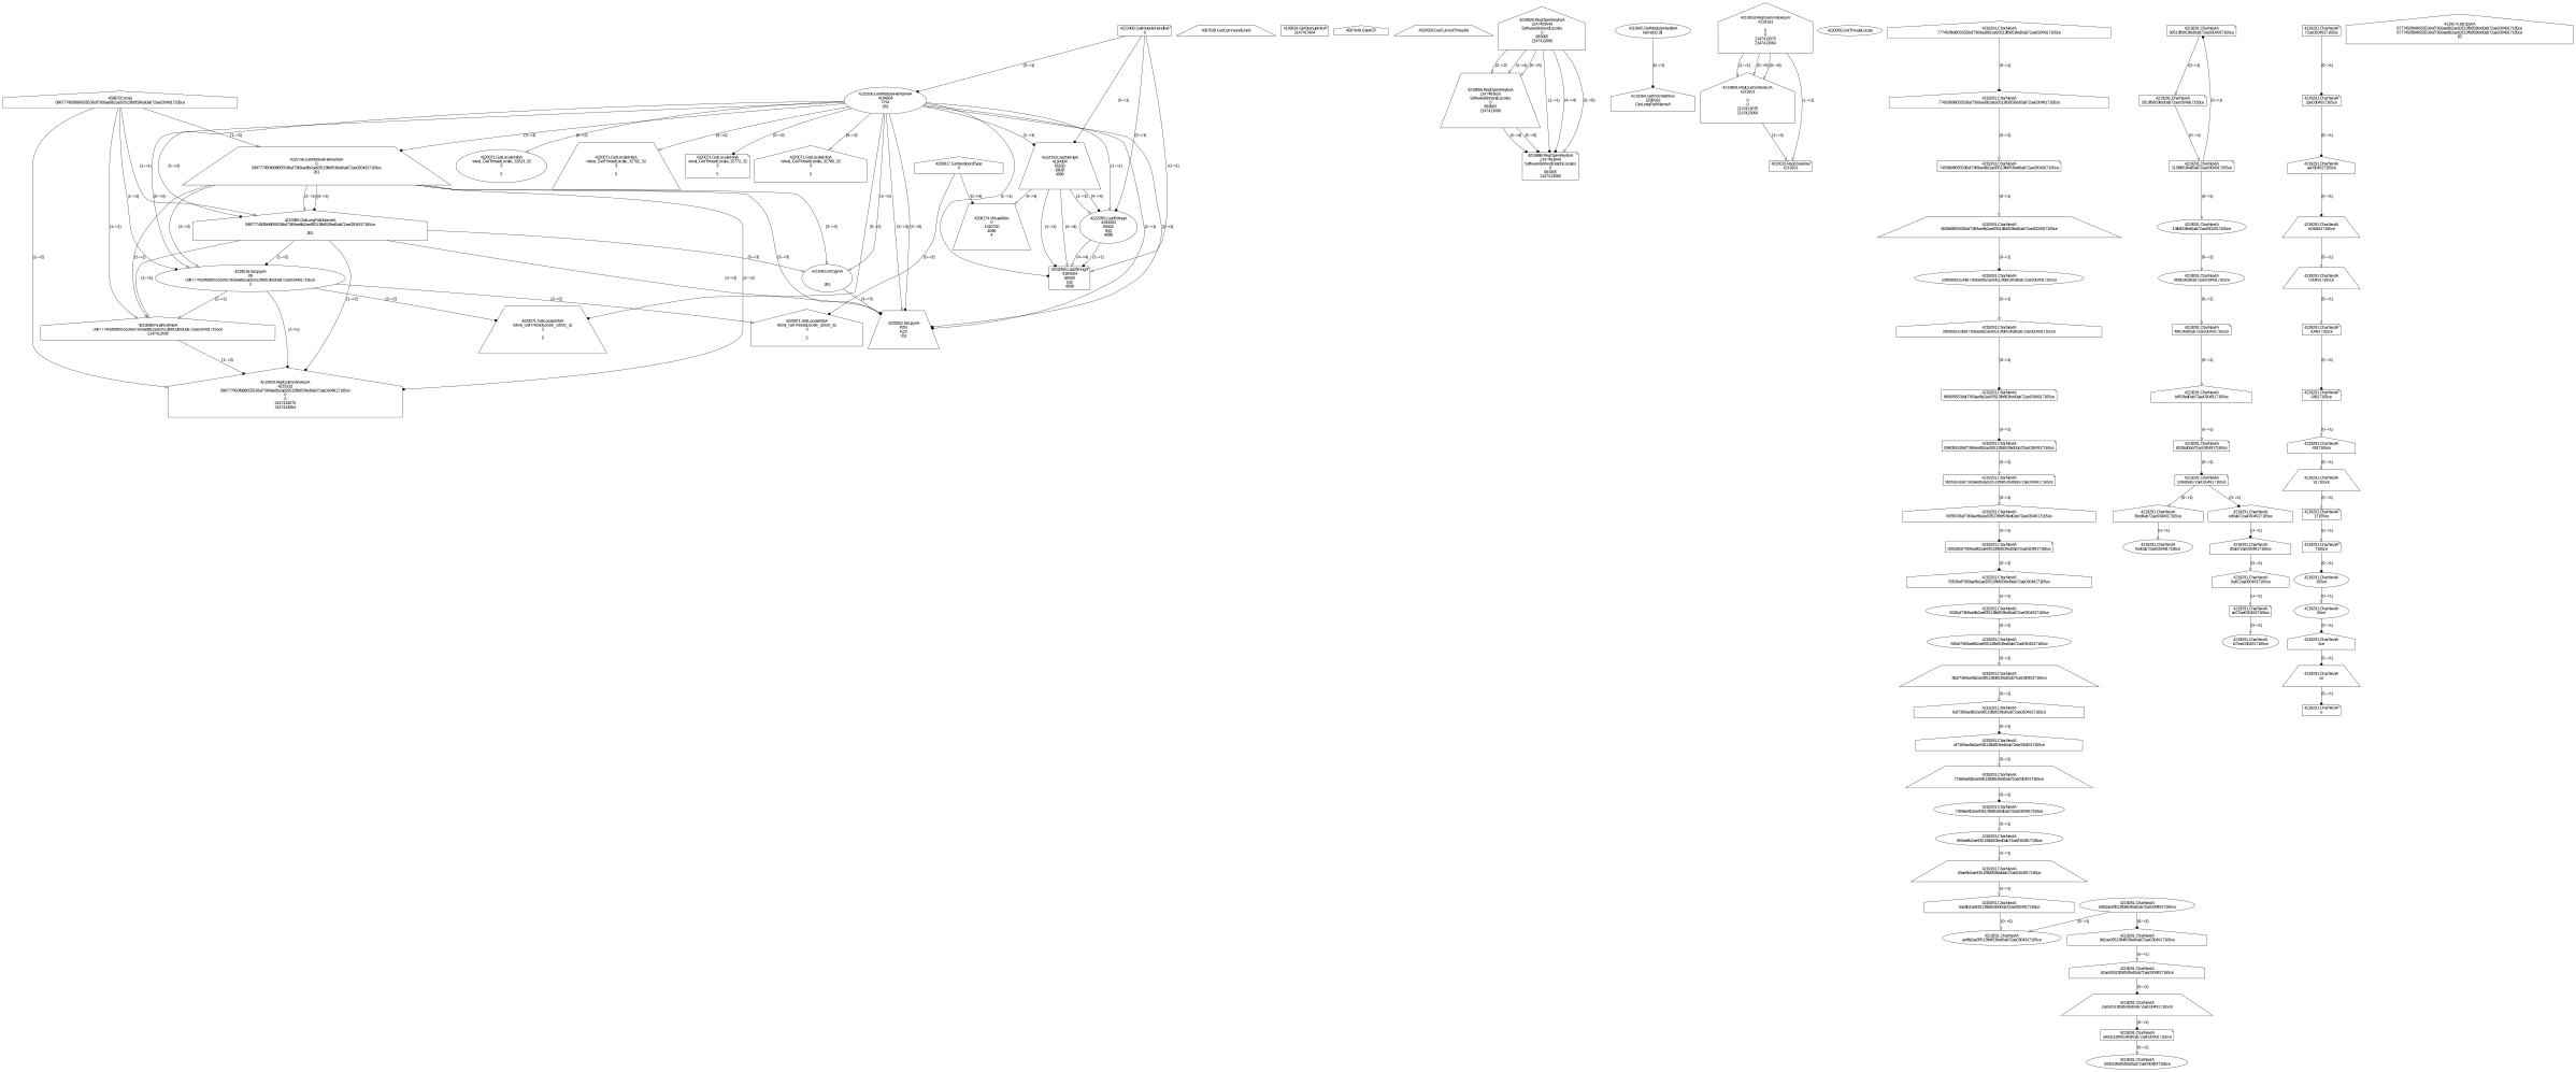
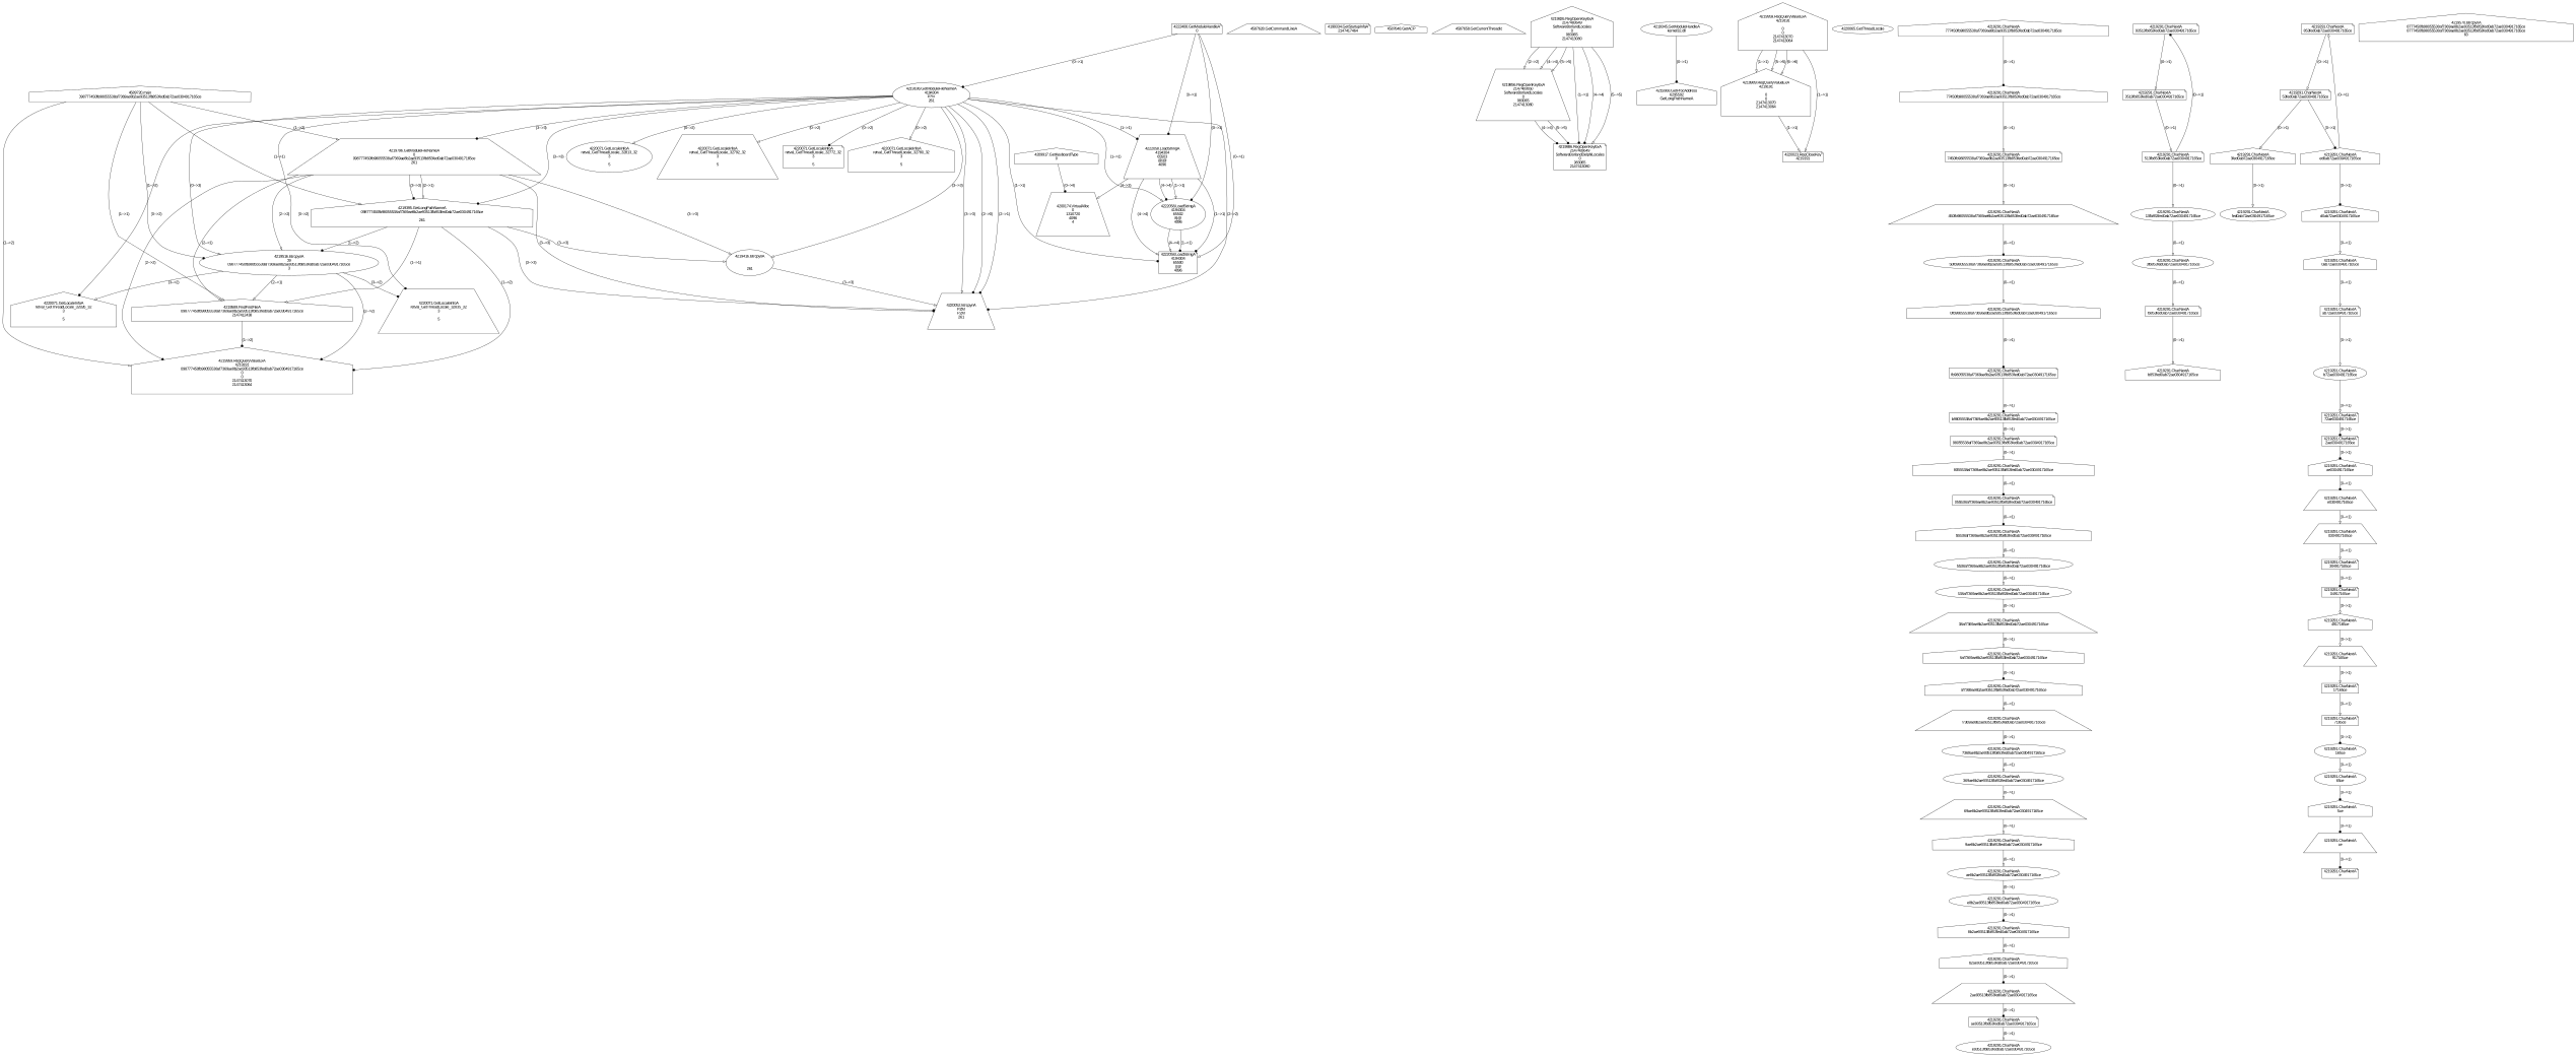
  digraph {
    fontname="Liberation Sans"
    node [fontname="Liberation Sans" shape=house]
    edge [arrowhead=onormal fontname="Liberation Sans"]
    n1 [label="4589720.main\n098777450fb98055538af7369ae8b2ae93513fb853fed0ab72ae0304917165ce"]
    n2 [label="4219796.GetModuleFileNameA\n0\n098777450fb98055538af7369ae8b2ae93513fb853fed0ab72ae0304917165ce\n261" shape=trapezium]
    n3 [label="4219395.GetLongPathNameA\n098777450fb98055538af7369ae8b2ae93513fb853fed0ab72ae0304917165ce\n\n261"]
    n4 [label="4219516.lstrcpynA\n09\n098777450fb98055538af7369ae8b2ae93513fb853fed0ab72ae0304917165ce\n3" shape=ellipse]
    n5 [label="4219589.FindFirstFileA\n098777450fb98055538af7369ae8b2ae93513fb853fed0ab72ae0304917165ce\n2147412438"]
    n6 [label="4219959.RegQueryValueExA\n4219191\n098777450fb98055538af7369ae8b2ae93513fb853fed0ab72ae0304917165ce\n0\n0\n2147413070\n2147413064"]
    n7 [label="4219416.lstrcpynA\n\n\n261" shape=ellipse]
    n8 [label="4220052.lstrcpynA\nPZM\nPZM\n261" shape=trapezium]
    n9 [label="4220071.GetLocaleInfoA\nretval_GetThreadLocale_32835_32\n3\n\n5" shape=trapezium]
    n10 [label="4220071.GetLocaleInfoA\nretval_GetThreadLocale_32826_32\n3\n\n5"]
    n11 [label="4222408.GetModuleHandleA\n0" shape=note]
    n12 [label="4219186.GetModuleFileNameA\n4194304\nPZM\n261" shape=ellipse]
    n13 [label="4222058.LoadStringA\n4194304\n65503\n@|@\n4096" shape=trapezium]
    n14 [label="4222058.LoadStringA\n4194304\n65502\n8|@\n4096" shape=ellipse]
    n15 [label="4222058.LoadStringA\n4194304\n65500\n(|@\n4096" shape=note]
    n16 [label="4220071.GetLocaleInfoA\nretval_GetThreadLocale_32813_32\n3\n\n5" shape=ellipse]
    n17 [label="4220071.GetLocaleInfoA\nretval_GetThreadLocale_32792_32\n3\n\n5" shape=trapezium]
    n18 [label="4220071.GetLocaleInfoA\nretval_GetThreadLocale_32772_32\n3\n\n5" shape=note]
    n19 [label="4220071.GetLocaleInfoA\nretval_GetThreadLocale_32780_32\n3\n\n5"]
    n20 [label="4200174.VirtualAlloc\n0\n1310720\n4096\n4" shape=trapezium]
    n21 [label="4209917.GetKeyboardType\n0"]
    n22 [label="4587628.GetCommandLineA\n" shape=trapezium]
    n23 [label="4199334.GetStartupInfoA\n2147417464" shape=note]
    n24 [label="4587648.GetACP\n"]
    n25 [label="4587658.GetCurrentThreadId\n" shape=trapezium]
    n26 [label="4219826.RegOpenKeyExA\n2147483649\nSoftware\Borland\Locales\n0\n983065\n2147413080"]
    n27 [label="4219856.RegOpenKeyExA\n2147483650\nSoftware\Borland\Locales\n0\n983065\n2147413080" shape=trapezium]
    n28 [label="4219886.RegOpenKeyExA\n2147483649\nSoftware\Borland\Delphi\Locales\n0\n983065\n2147413080" shape=note]
    n29 [label="4219345.GetModuleHandleA\nkernel32.dll" shape=ellipse]
    n30 [label="4219368.GetProcAddress\n6295592\nGetLongPathNameA"]
    n31 [label="4219959.RegQueryValueExA\n4219191\n\n0\n0\n2147413070\n2147413064"]
    n32 [label="4219989.RegQueryValueExA\n4219191\n\n0\n0\n2147413070\n2147413064"]
    n33 [label="4220023.RegCloseKey\n4219191" shape=note]
    n34 [label="4220065.GetThreadLocale\n" shape=ellipse]
    n35 [label="4219291.CharNextA\n777450fb98055538af7369ae8b2ae93513fb853fed0ab72ae0304917165ce"]
    n36 [label="4219291.CharNextA\n77450fb98055538af7369ae8b2ae93513fb853fed0ab72ae0304917165ce"]
    n37 [label="4219291.CharNextA\n7450fb98055538af7369ae8b2ae93513fb853fed0ab72ae0304917165ce" shape=note]
    n38 [label="4219291.CharNextA\n450fb98055538af7369ae8b2ae93513fb853fed0ab72ae0304917165ce" shape=trapezium]
    n39 [label="4219291.CharNextA\n50fb98055538af7369ae8b2ae93513fb853fed0ab72ae0304917165ce" shape=ellipse]
    n40 [label="4219291.CharNextA\n0fb98055538af7369ae8b2ae93513fb853fed0ab72ae0304917165ce"]
    n41 [label="4219291.CharNextA\nfb98055538af7369ae8b2ae93513fb853fed0ab72ae0304917165ce" shape=note]
    n42 [label="4219291.CharNextA\nb98055538af7369ae8b2ae93513fb853fed0ab72ae0304917165ce" shape=note]
    n43 [label="4219291.CharNextA\n98055538af7369ae8b2ae93513fb853fed0ab72ae0304917165ce" shape=note]
    n44 [label="4219291.CharNextA\n8055538af7369ae8b2ae93513fb853fed0ab72ae0304917165ce"]
    n45 [label="4219291.CharNextA\n055538af7369ae8b2ae93513fb853fed0ab72ae0304917165ce" shape=note]
    n46 [label="4219291.CharNextA\n55538af7369ae8b2ae93513fb853fed0ab72ae0304917165ce"]
    n47 [label="4219291.CharNextA\n5538af7369ae8b2ae93513fb853fed0ab72ae0304917165ce" shape=ellipse]
    n48 [label="4219291.CharNextA\n538af7369ae8b2ae93513fb853fed0ab72ae0304917165ce" shape=ellipse]
    n49 [label="4219291.CharNextA\n38af7369ae8b2ae93513fb853fed0ab72ae0304917165ce" shape=trapezium]
    n50 [label="4219291.CharNextA\n8af7369ae8b2ae93513fb853fed0ab72ae0304917165ce"]
    n51 [label="4219291.CharNextA\naf7369ae8b2ae93513fb853fed0ab72ae0304917165ce"]
    n52 [label="4219291.CharNextA\nf7369ae8b2ae93513fb853fed0ab72ae0304917165ce" shape=trapezium]
    n53 [label="4219291.CharNextA\n7369ae8b2ae93513fb853fed0ab72ae0304917165ce" shape=ellipse]
    n54 [label="4219291.CharNextA\n369ae8b2ae93513fb853fed0ab72ae0304917165ce" shape=ellipse]
    n55 [label="4219291.CharNextA\n69ae8b2ae93513fb853fed0ab72ae0304917165ce" shape=trapezium]
    n56 [label="4219291.CharNextA\n9ae8b2ae93513fb853fed0ab72ae0304917165ce"]
    n57 [label="4219291.CharNextA\nae8b2ae93513fb853fed0ab72ae0304917165ce" shape=ellipse]
    n58 [label="4219291.CharNextA\ne8b2ae93513fb853fed0ab72ae0304917165ce" shape=ellipse]
    n59 [label="4219291.CharNextA\n8b2ae93513fb853fed0ab72ae0304917165ce"]
    n60 [label="4219291.CharNextA\nb2ae93513fb853fed0ab72ae0304917165ce"]
    n61 [label="4219291.CharNextA\n2ae93513fb853fed0ab72ae0304917165ce" shape=trapezium]
    n62 [label="4219291.CharNextA\nae93513fb853fed0ab72ae0304917165ce" shape=note]
    n63 [label="4219291.CharNextA\ne93513fb853fed0ab72ae0304917165ce" shape=ellipse]
    n64 [label="4219291.CharNextA\n93513fb853fed0ab72ae0304917165ce" shape=note]
    n65 [label="4219291.CharNextA\n3513fb853fed0ab72ae0304917165ce" shape=note]
    n66 [label="4219291.CharNextA\n513fb853fed0ab72ae0304917165ce" shape=note]
    n67 [label="4219291.CharNextA\n13fb853fed0ab72ae0304917165ce" shape=ellipse]
    n68 [label="4219291.CharNextA\n3fb853fed0ab72ae0304917165ce" shape=ellipse]
    n69 [label="4219291.CharNextA\nfb853fed0ab72ae0304917165ce" shape=note]
    n70 [label="4219291.CharNextA\nb853fed0ab72ae0304917165ce"]
    n71 [label="4219291.CharNextA\n853fed0ab72ae0304917165ce" shape=note]
    n72 [label="4219291.CharNextA\n53fed0ab72ae0304917165ce" shape=note]
    n73 [label="4219291.CharNextA\n3fed0ab72ae0304917165ce"]
    n74 [label="4219291.CharNextA\ned0ab72ae0304917165ce"]
    n75 [label="4219291.CharNextA\nfed0ab72ae0304917165ce" shape=ellipse]
    n76 [label="4219291.CharNextA\nd0ab72ae0304917165ce"]
    n77 [label="4219291.CharNextA\n0ab72ae0304917165ce"]
    n78 [label="4219291.CharNextA\nab72ae0304917165ce" shape=note]
    n79 [label="4219291.CharNextA\nb72ae0304917165ce" shape=ellipse]
    n80 [label="4219291.CharNextA\n72ae0304917165ce" shape=note]
    n81 [label="4219291.CharNextA\n2ae0304917165ce" shape=note]
    n82 [label="4219291.CharNextA\nae0304917165ce"]
    n83 [label="4219291.CharNextA\ne0304917165ce" shape=trapezium]
    n84 [label="4219291.CharNextA\n0304917165ce" shape=trapezium]
    n85 [label="4219291.CharNextA\n304917165ce" shape=note]
    n86 [label="4219291.CharNextA\n04917165ce" shape=note]
    n87 [label="4219291.CharNextA\n4917165ce"]
    n88 [label="4219291.CharNextA\n917165ce" shape=trapezium]
    n89 [label="4219291.CharNextA\n17165ce" shape=note]
    n90 [label="4219291.CharNextA\n7165ce" shape=note]
    n91 [label="4219291.CharNextA\n165ce" shape=ellipse]
    n92 [label="4219291.CharNextA\n65ce" shape=ellipse]
    n93 [label="4219291.CharNextA\n5ce"]
    n94 [label="4219291.CharNextA\nce" shape=trapezium]
    n95 [label="4219291.CharNextA\ne" shape=note]
    n96 [label="4219570.lstrcpynA\n8777450fb98055538af7369ae8b2ae93513fb853fed0ab72ae0304917165ce\n8777450fb98055538af7369ae8b2ae93513fb853fed0ab72ae0304917165ce\n63"]
    n1 -> n2 [label="(1-->2)"]
    n1 -> n3 [label="(1-->1)"]
    n1 -> n4 [arrowhead=dot label="(1-->2)"]
    n1 -> n5 [label="(1-->1)"]
    n1 -> n6 [label="(1-->2)"]
    n2 -> n3 [label="(2-->1)"]
    n2 -> n3 [arrowhead=dot label="(3-->3)"]
    n2 -> n4 [label="(2-->2)"]
    n2 -> n5 [label="(2-->1)"]
    n2 -> n6 [arrowhead=dot label="(2-->2)"]
    n2 -> n7 [label="(3-->3)"]
    n2 -> n8 [arrowhead=dot label="(3-->3)"]
    n3 -> n4 [arrowhead=dot label="(1-->2)"]
    n3 -> n5 [label="(1-->1)"]
    n3 -> n6 [arrowhead=dot label="(1-->2)"]
    n3 -> n7 [label="(3-->3)"]
    n3 -> n8 [arrowhead=dot label="(3-->3)"]
    n4 -> n5 [label="(2-->1)"]
    n4 -> n6 [arrowhead=dot label="(2-->2)"]
    n4 -> n9 [arrowhead=dot label="(3-->2)"]
    n4 -> n10 [label="(3-->2)"]
    n5 -> n6 [arrowhead=dot label="(1-->2)"]
    n7 -> n8 [label="(3-->3)"]
    n11 -> n12 [arrowhead=dot label="(0-->1)"]
    n11 -> n13 [arrowhead=dot label="(0-->1)"]
    n11 -> n14 [arrowhead=dot label="(0-->1)"]
    n11 -> n15 [label="(0-->1)"]
    n12 -> n2 [arrowhead=dot label="(3-->3)"]
    n12 -> n3 [arrowhead=dot label="(3-->3)"]
    n12 -> n4 [label="(0-->3)"]
    n12 -> n7 [label="(3-->3)"]
    n12 -> n8 [arrowhead=dot label="(2-->1)"]
    n12 -> n8 [arrowhead=dot label="(2-->2)"]
    n12 -> n8 [label="(3-->3)"]
    n12 -> n8 [arrowhead=dot label="(2-->0)"]
    n12 -> n9 [arrowhead=dot label="(0-->2)"]
-   n21 -> n10 [arrowhead=dot label="(0-->2)"]
+   n12 -> n10 [arrowhead=dot label="(0-->2)"]
    n12 -> n13 [arrowhead=dot label="(1-->1)"]
    n12 -> n14 [label="(1-->1)"]
    n12 -> n15 [arrowhead=dot label="(1-->1)"]
    n12 -> n16 [label="(0-->2)"]
    n12 -> n17 [label="(0-->2)"]
    n12 -> n18 [arrowhead=dot label="(0-->2)"]
    n12 -> n19 [label="(0-->2)"]
    n13 -> n14 [label="(1-->1)"]
    n13 -> n14 [arrowhead=dot label="(4-->4)"]
    n13 -> n15 [arrowhead=dot label="(1-->1)"]
    n13 -> n15 [label="(4-->4)"]
    n13 -> n20 [label="(4-->3)"]
    n14 -> n15 [arrowhead=dot label="(1-->1)"]
    n14 -> n15 [label="(4-->4)"]
    n21 -> n20 [arrowhead=dot label="(0-->4)"]
    n26 -> n27 [label="(2-->2)"]
    n26 -> n27 [label="(4-->4)"]
    n26 -> n27 [label="(5-->5)"]
    n26 -> n28 [arrowhead=dot label="(1-->1)"]
    n26 -> n28 [arrowhead=dot label="(4-->4)"]
    n26 -> n28 [label="(5-->5)"]
    n27 -> n28 [arrowhead=dot label="(4-->4)"]
    n27 -> n28 [arrowhead=dot label="(5-->5)"]
    n29 -> n30 [arrowhead=dot label="(0-->1)"]
    n31 -> n32 [label="(1-->1)"]
    n31 -> n32 [label="(5-->5)"]
    n31 -> n32 [label="(6-->6)"]
    n31 -> n33 [label="(1-->1)"]
    n32 -> n33 [label="(1-->1)"]
    n35 -> n36 [arrowhead=dot label="(0-->1)"]
    n36 -> n37 [label="(0-->1)"]
    n37 -> n38 [label="(0-->1)"]
    n38 -> n39 [arrowhead=dot label="(0-->1)"]
    n39 -> n40 [label="(0-->1)"]
    n40 -> n41 [arrowhead=dot label="(0-->1)"]
    n41 -> n42 [arrowhead=dot label="(0-->1)"]
    n42 -> n43 [label="(0-->1)"]
    n43 -> n44 [label="(0-->1)"]
    n44 -> n45 [arrowhead=dot label="(0-->1)"]
    n45 -> n46 [arrowhead=dot label="(0-->1)"]
    n46 -> n47 [label="(0-->1)"]
    n47 -> n48 [label="(0-->1)"]
    n48 -> n49 [label="(0-->1)"]
    n49 -> n50 [label="(0-->1)"]
    n50 -> n51 [arrowhead=dot label="(0-->1)"]
    n51 -> n52 [label="(0-->1)"]
    n52 -> n53 [arrowhead=dot label="(0-->1)"]
    n53 -> n54 [label="(0-->1)"]
    n54 -> n55 [label="(0-->1)"]
    n55 -> n56 [label="(0-->1)"]
    n56 -> n57 [label="(0-->1)"]
-   n58 -> n57 [label="(0-->1)"]
+   n57 -> n58 [label="(0-->1)"]
    n58 -> n59 [arrowhead=dot label="(0-->1)"]
    n59 -> n60 [label="(0-->1)"]
    n60 -> n61 [arrowhead=dot label="(0-->1)"]
    n61 -> n62 [arrowhead=dot label="(0-->1)"]
    n62 -> n63 [label="(0-->1)"]
    n64 -> n65 [label="(0-->1)"]
    n65 -> n66 [label="(0-->1)"]
    n66 -> n64 [arrowhead=dot label="(0-->1)"]
    n66 -> n67 [label="(0-->1)"]
    n67 -> n68 [label="(0-->1)"]
    n68 -> n69 [label="(0-->1)"]
    n69 -> n70 [label="(0-->1)"]
-   n70 -> n71 [label="(0-->1)"]
-   n71 -> n72 [arrowhead=dot label="(0-->1)"]
+   n74 -> n71 [label="(0-->1)"]
+   n71 -> n72 [label="(0-->1)"]
    n72 -> n73 [label="(0-->1)"]
    n72 -> n74 [arrowhead=dot label="(0-->1)"]
    n73 -> n75 [label="(0-->1)"]
    n74 -> n76 [arrowhead=dot label="(0-->1)"]
    n76 -> n77 [label="(0-->1)"]
    n77 -> n78 [label="(0-->1)"]
    n78 -> n79 [label="(0-->1)"]
+   n79 -> n80 [label="(0-->1)"]
    n80 -> n81 [arrowhead=dot label="(0-->1)"]
    n81 -> n82 [arrowhead=dot label="(0-->1)"]
    n82 -> n83 [arrowhead=dot label="(0-->1)"]
    n83 -> n84 [label="(0-->1)"]
    n84 -> n85 [label="(0-->1)"]
    n85 -> n86 [arrowhead=dot label="(0-->1)"]
    n86 -> n87 [label="(0-->1)"]
    n87 -> n88 [label="(0-->1)"]
    n88 -> n89 [label="(0-->1)"]
    n89 -> n90 [label="(0-->1)"]
    n90 -> n91 [arrowhead=dot label="(0-->1)"]
    n91 -> n92 [label="(0-->1)"]
    n92 -> n93 [arrowhead=dot label="(0-->1)"]
    n93 -> n94 [arrowhead=dot label="(0-->1)"]
    n94 -> n95 [arrowhead=dot label="(0-->1)"]
  }
